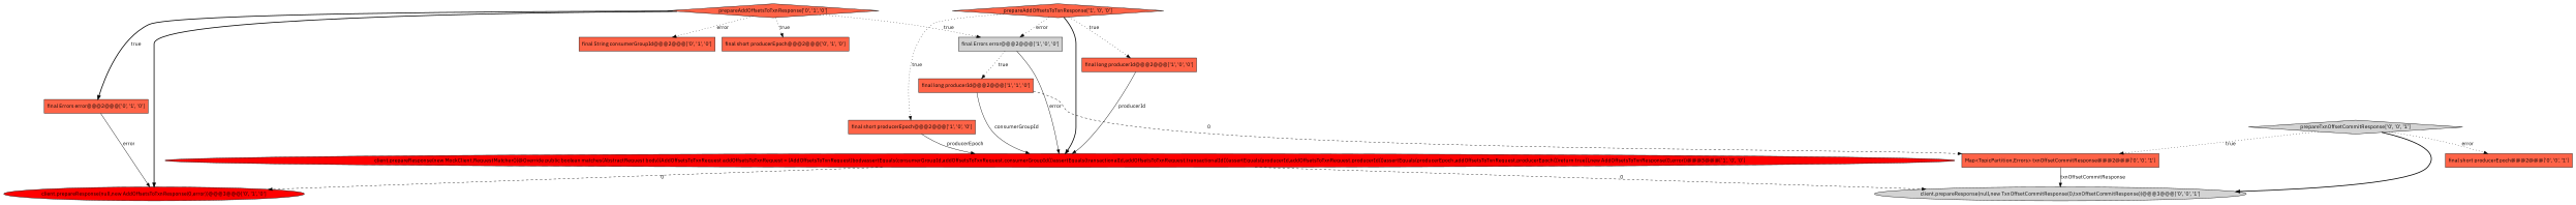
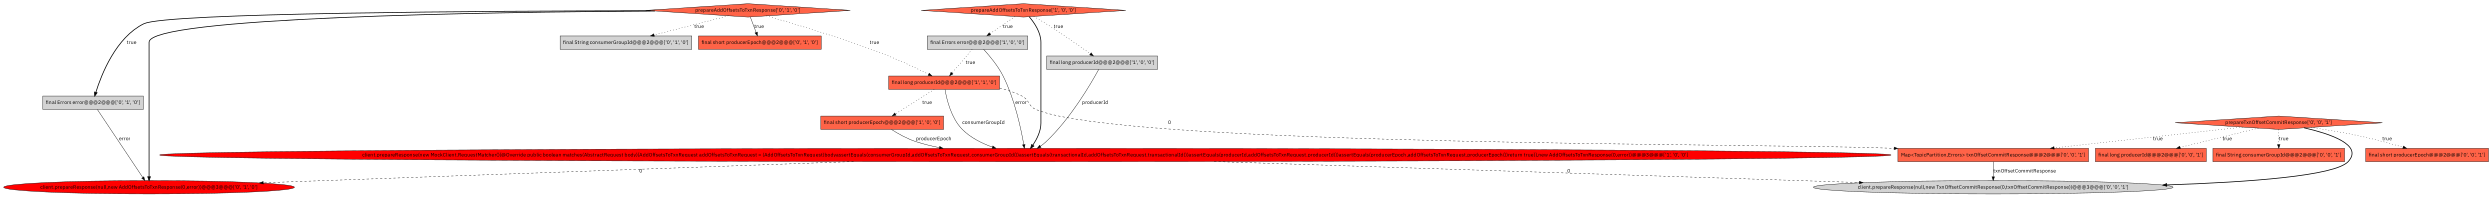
  digraph {
    fontname="IBM Plex Sans"
    node [fillcolor=tomato fontname="IBM Plex Sans" shape=box style=filled]
    edge [fontname="IBM Plex Sans" style=dotted]
-   n1 [label="final long producerId@@@2@@@['1', '0', '0']"]
+   n1 [fillcolor=lightgray label="final long producerId@@@2@@@['1', '0', '0']"]
    n2 [fillcolor=red label="client.prepareResponse(new MockClient.RequestMatcher(){@Override public boolean matches(AbstractRequest body){AddOffsetsToTxnRequest addOffsetsToTxnRequest = (AddOffsetsToTxnRequest)bodyassertEquals(consumerGroupId,addOffsetsToTxnRequest.consumerGroupId())assertEquals(transactionalId,addOffsetsToTxnRequest.transactionalId())assertEquals(producerId,addOffsetsToTxnRequest.producerId())assertEquals(producerEpoch,addOffsetsToTxnRequest.producerEpoch())return true}},new AddOffsetsToTxnResponse(0,error))@@@3@@@['1', '0', '0']" shape=ellipse]
    n3 [fillcolor=red label="client.prepareResponse(null,new AddOffsetsToTxnResponse(0,error))@@@3@@@['0', '1', '0']" shape=ellipse]
    n4 [fillcolor=lightgray label="client.prepareResponse(null,new TxnOffsetCommitResponse(0,txnOffsetCommitResponse))@@@3@@@['0', '0', '1']" shape=ellipse]
    n5 [fillcolor=lightgray label="final Errors error@@@2@@@['1', '0', '0']"]
    n6 [label="final long producerId@@@2@@@['1', '1', '0']"]
    n7 [label="prepareAddOffsetsToTxnResponse['0', '1', '0']" shape=diamond]
    n8 [label="final short producerEpoch@@@2@@@['0', '1', '0']"]
-   n9 [label="final Errors error@@@2@@@['0', '1', '0']"]
-   n10 [label="final String consumerGroupId@@@2@@@['0', '1', '0']"]
+   n9 [fillcolor=lightgray label="final Errors error@@@2@@@['0', '1', '0']"]
+   n10 [fillcolor=lightgray label="final String consumerGroupId@@@2@@@['0', '1', '0']"]
    n11 [label="Map<TopicPartition,Errors> txnOffsetCommitResponse@@@2@@@['0', '0', '1']"]
    n12 [label="final short producerEpoch@@@2@@@['0', '0', '1']"]
    n13 [label="prepareAddOffsetsToTxnResponse['1', '0', '0']" shape=diamond]
    n14 [label="final short producerEpoch@@@2@@@['1', '0', '0']"]
-   n16 [fillcolor=lightgray label="prepareTxnOffsetCommitResponse['0', '0', '1']" shape=diamond]
+   n15 [label="final long producerId@@@2@@@['0', '0', '1']"]
+   n16 [label="prepareTxnOffsetCommitResponse['0', '0', '1']" shape=diamond]
+   n17 [label="final String consumerGroupId@@@2@@@['0', '0', '1']"]
    n1 -> n2 [label=producerId style=solid]
    n2 -> n3 [label=0 style=dashed]
    n2 -> n4 [label=0 style=dashed]
    n5 -> n2 [label=error style=solid]
    n5 -> n6 [label=true]
    n6 -> n2 [label=consumerGroupId style=solid]
    n6 -> n11 [label=0 style=dashed]
    n7 -> n3 [style=bold]
-   n7 -> n5 [label=true]
-   n7 -> n8 [label=true]
+   n7 -> n6 [label=true]
+   n7 -> n8 [label=true style=solid]
    n7 -> n9 [label=true style=bold]
-   n7 -> n10 [label=error]
+   n7 -> n10 [label=true]
    n9 -> n3 [label=error style=solid]
    n11 -> n4 [label=txnOffsetCommitResponse style=solid]
    n13 -> n1 [label=true]
    n13 -> n2 [style=bold]
-   n13 -> n5 [label=error]
-   n13 -> n14 [label=true]
+   n13 -> n5 [label=true]
+   n6 -> n14 [label=true]
    n14 -> n2 [label=producerEpoch style=solid]
    n16 -> n4 [style=bold]
    n16 -> n11 [label=true]
-   n16 -> n12 [label=error]
+   n16 -> n12 [label=true]
+   n16 -> n15 [label=true]
+   n16 -> n17 [label=true]
  }
